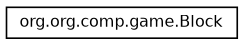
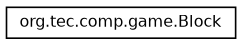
  digraph {
    rankdir=LR
-   n1 [color=black fillcolor=white fontname=Helvetica fontsize=10 height=0.2 label="org.org.comp.game.Block" shape=record style=filled width=0.4]
+   n1 [color=black fillcolor=white fontname=Helvetica fontsize=10 height=0.2 label="org.tec.comp.game.Block" shape=record style=filled width=0.4]
  }
